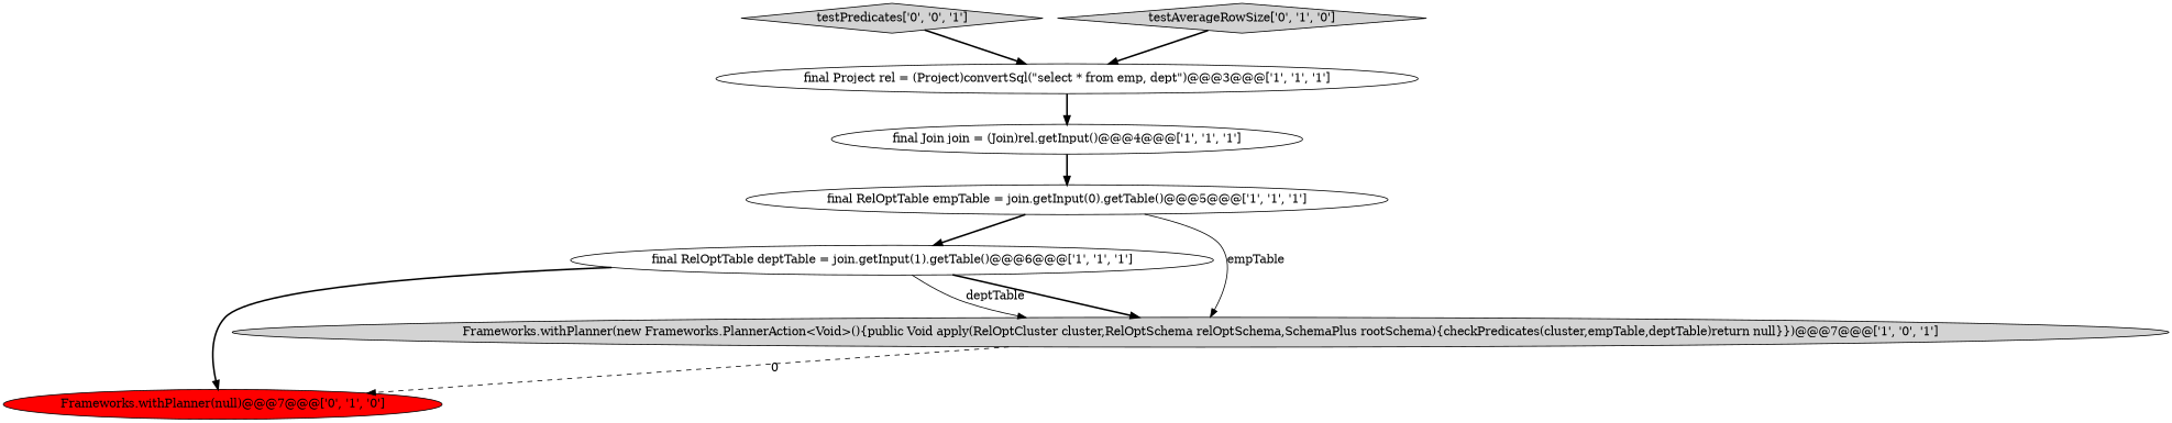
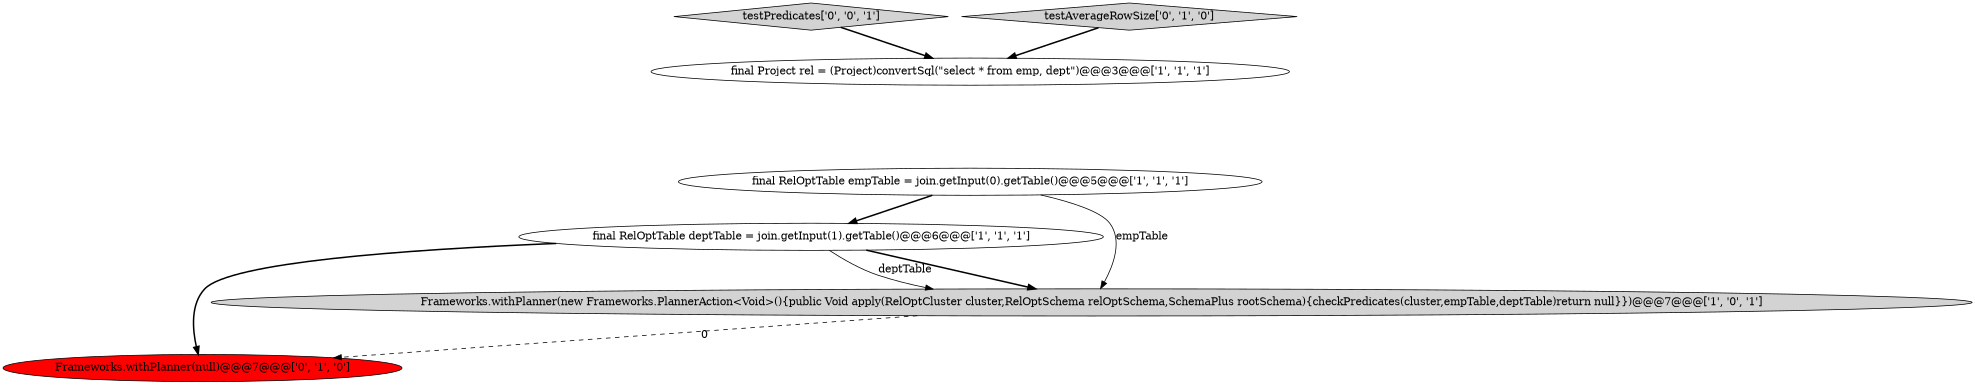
  digraph {
    node [fillcolor=white shape=ellipse style=filled]
    edge [style=bold]
    n1 [label="final Project rel = (Project)convertSql(\"select * from emp, dept\")@@@3@@@['1', '1', '1']"]
-   n2 [label="final Join join = (Join)rel.getInput()@@@4@@@['1', '1', '1']"]
    n3 [label="final RelOptTable empTable = join.getInput(0).getTable()@@@5@@@['1', '1', '1']"]
    n4 [fillcolor=lightgray label="testPredicates['0', '0', '1']" shape=diamond]
    n5 [fillcolor=lightgray label="testAverageRowSize['0', '1', '0']" shape=diamond]
    n6 [label="final RelOptTable deptTable = join.getInput(1).getTable()@@@6@@@['1', '1', '1']"]
    n7 [fillcolor=lightgray label="Frameworks.withPlanner(new Frameworks.PlannerAction<Void>(){public Void apply(RelOptCluster cluster,RelOptSchema relOptSchema,SchemaPlus rootSchema){checkPredicates(cluster,empTable,deptTable)return null}})@@@7@@@['1', '0', '1']"]
    n8 [fillcolor=red label="Frameworks.withPlanner(null)@@@7@@@['0', '1', '0']"]
-   n1 -> n2
-   n2 -> n3
    n3 -> n6
    n3 -> n7 [label=empTable style=solid]
    n4 -> n1
    n5 -> n1
    n6 -> n7
    n6 -> n7 [label=deptTable style=solid]
    n6 -> n8
    n7 -> n8 [label=0 style=dashed]
  }
